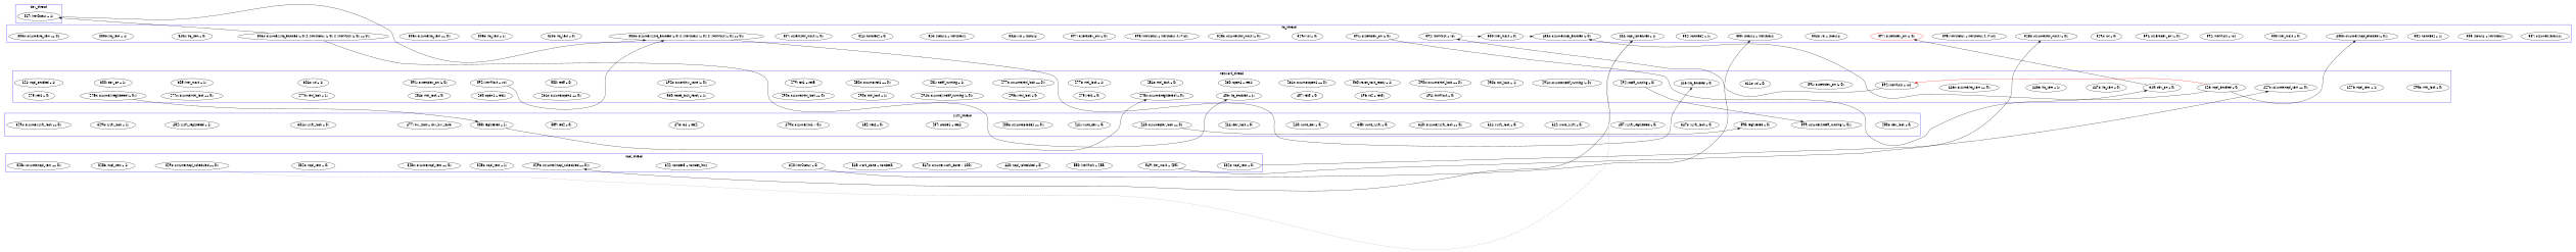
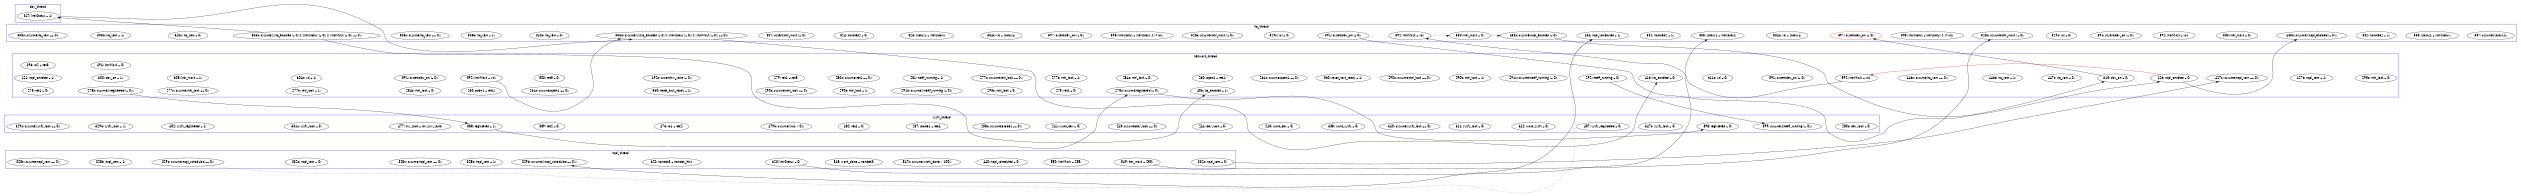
  digraph {
    fontname=Lato
    rankdir=LR
    node [fontname=Lato]
    edge [color=white fontname=Lato style=solid]
    n1 [label="317: IntrStatus = 1;"]
    n2 [color=red label="597: assert(dev_on != 0);"]
    n3 [label="306a: assume((((irq_enabled != 0) & (IntrStatus != 0)) & (IntrMask != 0)) == 0);"]
    n4 [label="305a: assume(irq_sem == 0);"]
    n5 [label="306b: assume(!((((irq_enabled != 0) & (IntrStatus != 0)) & (IntrMask != 0)) == 0));"]
    n6 [label="591: assert(dev_on != 0);"]
    n7 [label="526: status1 = IntrStatus;"]
    n8 [label="534a: val = status1;"]
    n9 [label="529a: val = 0;"]
    n10 [label="591: assert(dev_on != 0);"]
    n11 [label="598: IntrStatus = IntrStatus & (~val);"]
    n12 [label="528a: assume(intr_mask != 0);"]
    n13 [label="305b: irq_sem = 1;"]
    n14 [label="310a: irq_sem = 0;"]
    n15 [label="529a: val = 0;"]
    n16 [label="532: handled2 = 1;"]
    n17 [label="535: status1 = IntrStatus;"]
    n18 [label="528a: assume(intr_mask != 0);"]
    n19 [label="597: assert(dev_on != 0);"]
    n20 [label="310a: irq_sem = 0;"]
    n21 [label="534a: val = status1;"]
    n22 [label="524: handled2 = 0;"]
    n23 [label="592: IntrMask = val;"]
    n24 [label="530: intr_mask = 0;"]
    n25 [label="433a: assume(napi_enabled != 0);"]
    n26 [label="434: napi_scheduled = 1;"]
    n27 [label="530: intr_mask = 0;"]
    n28 [label="433b: assume(!(napi_enabled != 0));"]
    n29 [label="532: handled2 = 1;"]
    n30 [label="598: IntrStatus = IntrStatus & (~val);"]
    n31 [label="305a: assume(irq_sem == 0);"]
    n32 [label="535: status1 = IntrStatus;"]
    n33 [label="537: assume(!status1);"]
    n34 [label="305b: irq_sem = 1;"]
    n35 [label="307: assert(intr_mask != 0);"]
    n36 [label="592: IntrMask = val;"]
    n37 [label="622: nondet3 = nondet_int();"]
    n38 [label="623: IntrStatus = 0;"]
    n39 [label="332a: napi_sem = 0;"]
    n40 [label="328a: assume(napi_sem == 0);"]
    n41 [label="329a: assume(napi_scheduled == 0);"]
    n42 [label="550: IntrMask = 255;"]
    n43 [label="549: intr_mask = 255;"]
    n44 [label="328b: napi_sem = 1;"]
    n45 [label="328b: napi_sem = 1;"]
    n46 [label="329b: assume(!(napi_scheduled == 0));"]
    n47 [label="328a: assume(napi_sem == 0);"]
    n48 [label="440: napi_scheduled = 0;"]
    n49 [label="547a: assume(work_done < 100);"]
    n50 [label="545: work_done = nondet3;"]
    n51 [label="332a: napi_sem = 0;"]
    n52 [label="615: dev_on = 0;"]
    n53 [label="446b: irq_sem = 1;"]
    n54 [label="447a: irq_sem = 0;"]
    n55 [label="591: assert(dev_on != 0);"]
    n56 [label="592: IntrMask = val;"]
    n57 [label="592: IntrMask = val;"]
    n58 [label="503: ret5 = 0;"]
    n59 [label="560: reset_task_ready = 1;"]
    n60 [label="290a: assume(rtnl_lock == 0);"]
    n61 [label="416: irq_enabled = 0;"]
    n62 [label="291a: assume(netif_running != 0);"]
    n63 [label="292: netif_running = 0;"]
    n64 [label="281: netif_running = 1;"]
    n65 [label="277a: assume(rtnl_lock == 0);"]
    n66 [label="492a: assert(hw_start != 0);"]
    n67 [label="284a: rtnl_lock = 0;"]
    n68 [label="260: open1 = ret1;"]
    n69 [label="591: assert(dev_on != 0);"]
    n70 [label="277b: rtnl_lock = 1;"]
    n71 [label="284a: rtnl_lock = 0;"]
    n72 [label="560: reset_task_ready = 1;"]
    n73 [label="290a: assume(rtnl_lock == 0);"]
    n74 [label="278a: assume(registered != 0);"]
    n75 [label="406: irq_enabled = 1;"]
    n76 [label="278b: assume(!(registered != 0));"]
    n77 [label="426: napi_enabled = 0;"]
    n78 [label="427a: assume(napi_sem == 0);"]
    n79 [label="611a: val = 0;"]
    n80 [label="290b: rtnl_lock = 1;"]
    n81 [label="291b: assume(!(netif_running != 0));"]
    n82 [label="261a: assume(open1 == 0);"]
    n83 [label="496: rc2 = ret3;"]
    n84 [label="494: IntrMask = 0;"]
    n85 [label="421: napi_enabled = 1;"]
    n86 [label="277a: assume(rtnl_lock == 0);"]
    n87 [label="280a: assume(ret1 == 0);"]
    n88 [label="261a: assume(open1 == 0);"]
    n89 [label="604a: val = 1;"]
    n90 [label="295a: rtnl_lock = 0;"]
    n91 [label="260: open1 = ret1;"]
-   n92 [label="407: ret3 = 0;"]
    n93 [label="279: ret1 = ret5;"]
    n94 [label="603: dev_on = 1;"]
    n95 [label="605: intr_mask = 1;"]
    n96 [label="277b: rtnl_lock = 1;"]
    n97 [label="446a: assume(irq_sem == 0);"]
    n98 [label="427b: napi_sem = 1;"]
    n99 [label="275: ret1 = 0;"]
    n100 [label="295a: rtnl_lock = 0;"]
    n101 [label="275: ret1 = 0;"]
    n102 [label="290b: rtnl_lock = 1;"]
    n103 [label="238a: assume(probe1 == 0);"]
    n104 [label="241: want_dev = 5;"]
    n105 [label="457: sysfs_registered = 0;"]
    n106 [label="647a: sysfs_lock = 0;"]
    n107 [label="389: ret2 = 0;"]
    n108 [label="476: rc1 = ret2;"]
    n109 [label="629a: assume(sysfs_lock == 0);"]
    n110 [label="629b: sysfs_lock = 1;"]
    n111 [label="245: want_dev = 0;"]
    n112 [label="638: want_sysfs = 5;"]
    n113 [label="237: probe1 = ret4;"]
    n114 [label="452: sysfs_registered = 1;"]
    n115 [label="388: registered = 1;"]
    n116 [label="640: assume(sysfs_lock == 0);"]
    n117 [label="641: sysfs_lock = 5;"]
    n118 [label="398: registered = 0;"]
    n119 [label="479b: assume(!(rc1 < 0));"]
    n120 [label="244: dev_lock = 5;"]
    n121 [label="631a: sysfs_lock = 0;"]
    n122 [label="642: want_sysfs = 0;"]
    n123 [label="399: assume(!(netif_running != 0));"]
    n124 [label="250a: dev_lock = 0;"]
    n125 [label="482: ret4 = 0;"]
    n126 [label="243: assume(dev_lock == 0);"]
    n127 [label="477: hw_start = drv_hw_start;"]
    subgraph cluster_1 {
      color=blue
      label=dev_thread
      n1
    }
    subgraph cluster_2 {
      color=blue
      label=irq_thread
      n2
      n3
      n4
      n5
      n6
      n7
      n8
      n9
      n10
      n11
      n12
      n13
      n14
      n15
      n16
      n17
      n18
      n19
      n20
      n21
      n22
      n23
      n24
      n25
      n26
      n27
      n28
      n29
      n30
      n31
      n32
      n33
      n34
      n35
      n36
    }
    subgraph cluster_3 {
      color=blue
      label=napi_thread
      n37
      n38
      n39
      n40
      n41
      n42
      n43
      n44
      n45
      n46
      n47
      n48
      n49
      n50
      n51
    }
    subgraph cluster_4 {
      color=blue
      label=network_thread
      n52
      n53
      n54
      n55
      n56
      n57
      n58
      n59
      n60
      n61
      n62
      n63
      n64
      n65
      n66
      n67
      n68
      n69
      n70
      n71
      n72
      n73
      n74
      n75
      n76
      n77
      n78
      n79
      n80
      n81
      n82
      n83
      n84
      n85
      n86
      n87
      n88
      n89
      n90
      n91
-     n92
      n93
      n94
      n95
      n96
      n97
      n98
      n99
      n100
      n101
      n102
    }
    subgraph cluster_5 {
      color=blue
      label=sysfs_thread
      n103
      n104
      n105
      n106
      n107
      n108
      n109
      n110
      n111
      n112
      n113
      n114
      n115
      n116
      n117
      n118
      n119
      n120
      n121
      n122
      n123
      n124
      n125
      n126
      n127
    }
    n1 -> n5 [color=black constraint=false]
    n2 -> n30
    n3 -> n1 [color=black constraint=false]
    n3 -> n4
    n3 -> n75 [color=black constraint=false]
    n4 -> n34
    n5 -> n35
    n5 -> n61 [color=black constraint=false]
    n6 -> n36
    n6 -> n52 [color=black constraint=false]
    n7 -> n8
    n8 -> n19
    n9 -> n10
    n10 -> n23
    n11 -> n12
    n12 -> n15
    n13 -> n14
    n14 -> n3
    n15 -> n6
    n16 -> n17
    n17 -> n21
    n18 -> n9
    n19 -> n11
    n20 -> n5
    n21 -> n2
    n22 -> n7
    n23 -> n24
    n24 -> n28
    n25 -> n26
-   n77 -> n25 [color=black constraint=false]
+   n25 -> n77 [color=black constraint=false]
    n26 -> n16
    n26 -> n46 [color=black constraint=false]
    n27 -> n25 [color=black style=dotted]
    n28 -> n29
    n29 -> n32
    n30 -> n18
    n31 -> n13
    n32 -> n33
    n34 -> n20
    n35 -> n22
    n36 -> n27 [color=black style=dotted]
    n37 -> n38
    n38 -> n17 [color=black constraint=false]
    n38 -> n50
    n39 -> n40
    n40 -> n45
    n41 -> n26 [color=black constraint=false style=dotted]
    n41 -> n39
    n42 -> n43
    n43 -> n18 [color=black constraint=false]
    n43 -> n51
    n44 -> n41
    n45 -> n46
    n46 -> n37
    n47 -> n44
    n48 -> n42
    n49 -> n48
    n50 -> n49
    n51 -> n78 [color=black constraint=false]
    n52 -> n2 [color=black constraint=false]
    n52 -> n77
    n53 -> n54
    n54 -> n52
    n55 -> n56
    n56 -> n36 [color=black constraint=false]
    n56 -> n97
    n57 -> n5 [color=black constraint=false]
    n57 -> n58
    n58 -> n66
    n59 -> n60
    n60 -> n80
    n61 -> n79
    n62 -> n63
    n63 -> n61
    n63 -> n123 [color=black constraint=false]
    n64 -> n65
    n65 -> n96
    n66 -> n93
    n67 -> n68
    n68 -> n82
    n69 -> n57
    n70 -> n71
    n71 -> n91
    n72 -> n73
    n73 -> n102
    n74 -> n75
-   n126 -> n118 [color=black constraint=false]
-   n75 -> n92
+   n74 -> n118 [color=black constraint=false]
    n76 -> n86
    n76 -> n115 [color=black constraint=false]
    n77 -> n28 [color=black constraint=false]
    n77 -> n56 [color=red constraint=false]
    n77 -> n78
    n78 -> n98
    n79 -> n55
    n80 -> n81
    n81 -> n90
    n82 -> n72
    n83 -> n84
    n85 -> n94
    n86 -> n70
    n87 -> n64
    n88 -> n59
    n89 -> n69
    n90 -> n99
    n91 -> n88
-   n92 -> n83
    n93 -> n87
    n94 -> n95
    n95 -> n89
    n96 -> n67
    n97 -> n53
    n98 -> n100
    n99 -> n74
    n101 -> n76
    n102 -> n62
    n103 -> n104
    n104 -> n126
    n105 -> n106
    n106 -> n118
    n107 -> n108
    n108 -> n119
    n109 -> n110
    n110 -> n114
    n111 -> n112
    n112 -> n116
    n113 -> n103
    n114 -> n121
    n115 -> n74 [color=black constraint=false]
    n115 -> n107
    n116 -> n117
    n117 -> n122
    n118 -> n123
    n119 -> n125
    n120 -> n111
    n121 -> n127
    n122 -> n105
    n123 -> n124
    n125 -> n113
    n126 -> n120
    n127 -> n115
  }
